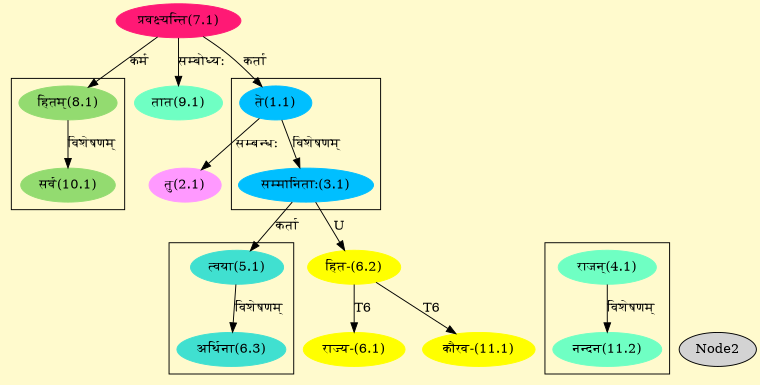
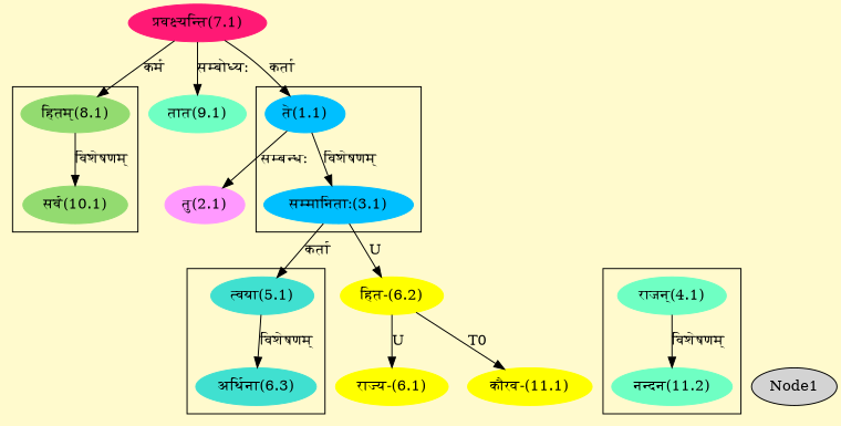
  digraph {
    bgcolor=lemonchiffon1
    compound=true
    rankdir=BT
    node [color="#6FFFC3" style=filled]
    edge [dir=back]
    n1 [color="#00BFFF" label="सम्मानिताः(3.1)"]
    n2 [color="#00BFFF" label="ते(1.1)"]
    n3 [color="#40E0D0" label="अर्थिना(6.3)"]
    n4 [color="#40E0D0" label="त्वया(5.1)"]
    n5 [color="#93DB70" label="सर्वं(10.1)"]
    n6 [color="#93DB70" label="हितम्(8.1)"]
    n7 [label="नन्दन(11.2)"]
    n8 [label="राजन्(4.1)"]
    n9 [color="#FF1975" label="प्रवक्ष्यन्ति(7.1)"]
    n10 [color="#FF99FF" label="तु(2.1)"]
    n11 [color="#FFFF00" label="राज्य-(6.1)"]
    n12 [color="#FFFF00" label="हित-(6.2)"]
-   Node1 [label=Node2 color=""]
+   Node1 [color=""]
    n14 [label="तात(9.1)"]
    n15 [color="#FFFF00" label="कौरव-(11.1)"]
    subgraph cluster_1 {
      n1
      n2
    }
    subgraph cluster_2 {
      n3
      n4
    }
    subgraph cluster_3 {
      n5
      n6
    }
    subgraph cluster_4 {
      n7
      n8
    }
    n1 -> n2 [label="विशेषणम्"]
    n2 -> n9 [label="कर्ता"]
    n3 -> n4 [label="विशेषणम्"]
    n4 -> n1 [label="कर्ता"]
    n5 -> n6 [label="विशेषणम्"]
    n6 -> n9 [label="कर्म"]
    n7 -> n8 [label="विशेषणम्"]
    n10 -> n2 [label="सम्बन्धः"]
-   n11 -> n12 [label=T6]
+   n11 -> n12 [label=U]
    n12 -> n1 [label=U]
    n14 -> n9 [label="सम्बोध्यः"]
-   n15 -> n12 [label=T6]
+   n15 -> n12 [label=T0]
  }
